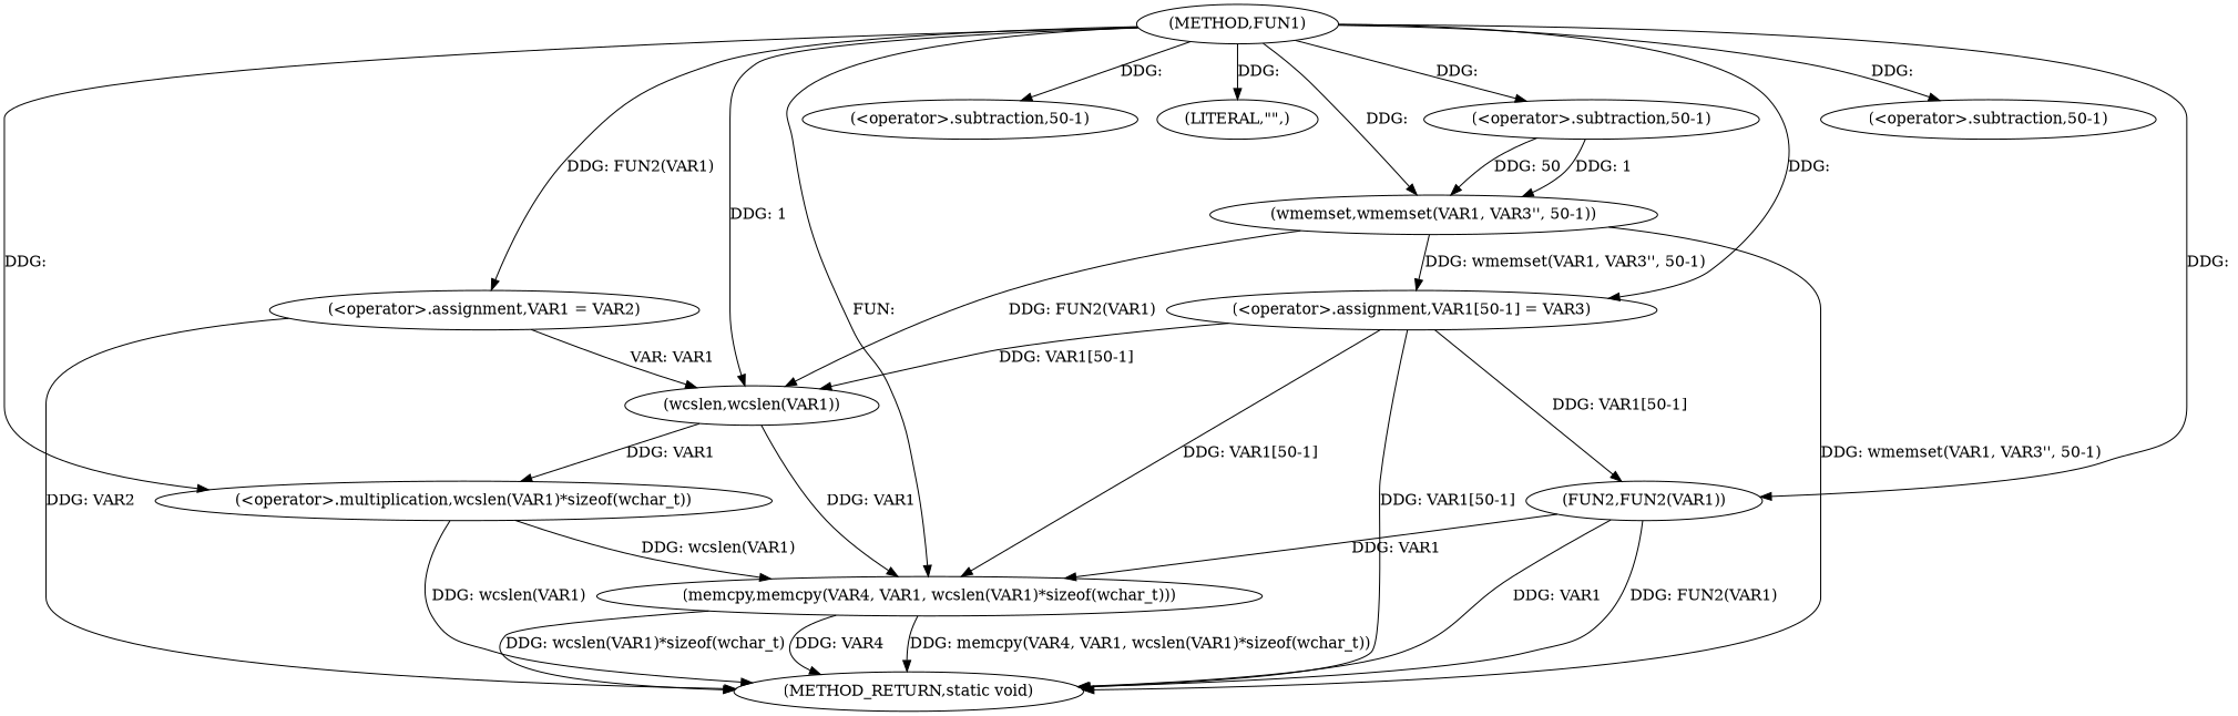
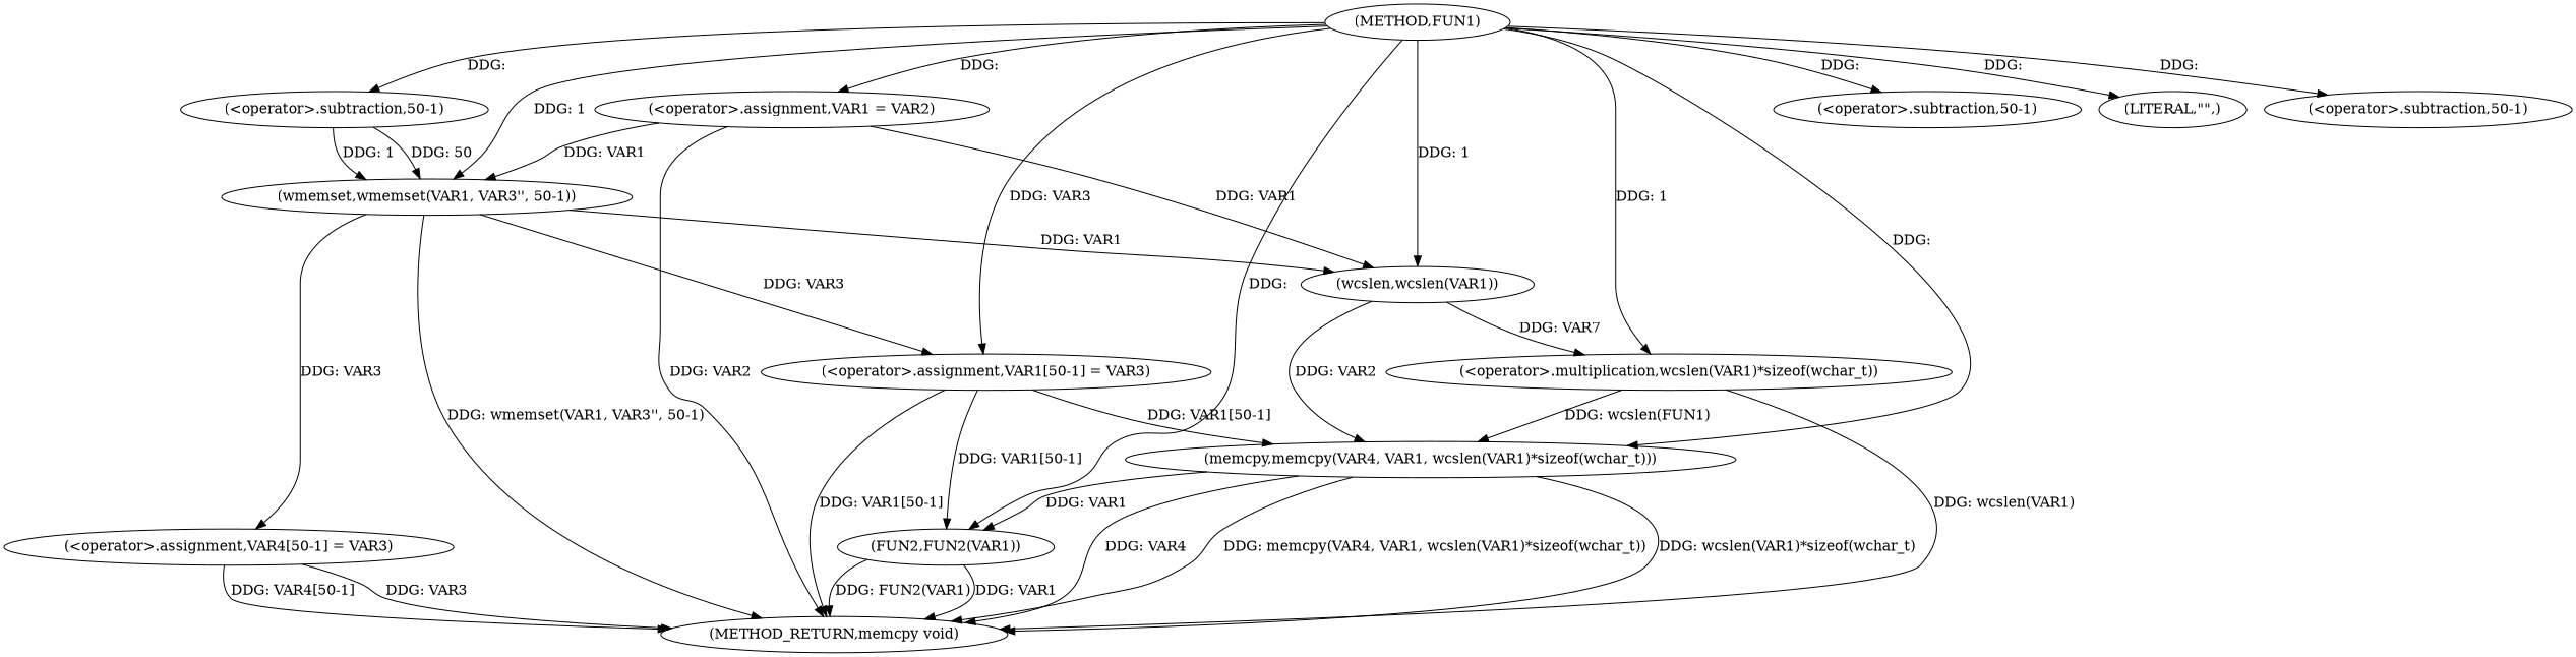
  digraph {
    n1 [label="(METHOD,FUN1)"]
    n2 [label="(<operator>.assignment,VAR1 = VAR2)"]
    n3 [label="(wmemset,wmemset(VAR1, VAR3'', 50-1))"]
    n4 [label="(<operator>.subtraction,50-1)"]
    n5 [label="(<operator>.assignment,VAR1[50-1] = VAR3)"]
    n6 [label="(<operator>.subtraction,50-1)"]
    n7 [label="(LITERAL,\"\",)"]
    n8 [label="(memcpy,memcpy(VAR4, VAR1, wcslen(VAR1)*sizeof(wchar_t)))"]
    n9 [label="(<operator>.multiplication,wcslen(VAR1)*sizeof(wchar_t))"]
    n10 [label="(wcslen,wcslen(VAR1))"]
    n11 [label="(<operator>.subtraction,50-1)"]
    n12 [label="(FUN2,FUN2(VAR1))"]
-   n13 [label="(METHOD_RETURN,static void)"]
-   n1 -> n2 [label="DDG: FUN2(VAR1)"]
-   n1 -> n3 [label="DDG: "]
+   n13 [label="(METHOD_RETURN,memcpy void)"]
+   n14 [label="(<operator>.assignment,VAR4[50-1] = VAR3)"]
+   n1 -> n2 [label="DDG: "]
+   n1 -> n3 [label="DDG: 1"]
    n1 -> n4 [label="DDG: "]
-   n1 -> n5 [label="DDG: "]
+   n1 -> n5 [label="DDG: VAR3"]
    n1 -> n6 [label="DDG: "]
    n1 -> n7 [label="DDG: "]
-   n1 -> n8 [label="FUN: "]
-   n1 -> n9 [label="DDG: "]
+   n1 -> n8 [label="DDG: "]
+   n1 -> n9 [label="DDG: 1"]
    n1 -> n10 [label="DDG: 1"]
    n1 -> n11 [label="DDG: "]
    n1 -> n12 [label="DDG: "]
-   n2 -> n10 [label="VAR: VAR1"]
+   n2 -> n3 [label="DDG: VAR1"]
+   n2 -> n10 [label="DDG: VAR1"]
    n2 -> n13 [label="DDG: VAR2"]
-   n3 -> n5 [label="DDG: wmemset(VAR1, VAR3'', 50-1)"]
-   n3 -> n10 [label="DDG: FUN2(VAR1)"]
+   n3 -> n5 [label="DDG: VAR3"]
+   n3 -> n10 [label="DDG: VAR1"]
    n3 -> n13 [label="DDG: wmemset(VAR1, VAR3'', 50-1)"]
+   n3 -> n14 [label="DDG: VAR3"]
    n4 -> n3 [label="DDG: 50"]
    n4 -> n3 [label="DDG: 1"]
    n5 -> n8 [label="DDG: VAR1[50-1]"]
-   n5 -> n10 [label="DDG: VAR1[50-1]"]
    n5 -> n12 [label="DDG: VAR1[50-1]"]
    n5 -> n13 [label="DDG: VAR1[50-1]"]
-   n12 -> n8 [label="DDG: VAR1"]
+   n8 -> n12 [label="DDG: VAR1"]
    n8 -> n13 [label="DDG: VAR4"]
    n8 -> n13 [label="DDG: memcpy(VAR4, VAR1, wcslen(VAR1)*sizeof(wchar_t))"]
    n8 -> n13 [label="DDG: wcslen(VAR1)*sizeof(wchar_t)"]
-   n9 -> n8 [label="DDG: wcslen(VAR1)"]
+   n9 -> n8 [label="DDG: wcslen(FUN1)"]
    n9 -> n13 [label="DDG: wcslen(VAR1)"]
-   n10 -> n8 [label="DDG: VAR1"]
-   n10 -> n9 [label="DDG: VAR1"]
+   n10 -> n8 [label="DDG: VAR2"]
+   n10 -> n9 [label="DDG: VAR7"]
    n12 -> n13 [label="DDG: FUN2(VAR1)"]
    n12 -> n13 [label="DDG: VAR1"]
+   n14 -> n13 [label="DDG: VAR3"]
+   n14 -> n13 [label="DDG: VAR4[50-1]"]
  }
